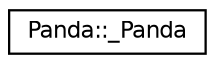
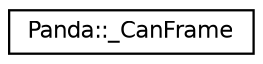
  digraph {
    rankdir=LR
-   n1 [color=black fillcolor=white fontname=Helvetica fontsize=10 height=0.2 label="Panda::_Panda" shape=record style=filled width=0.4]
+   n1 [color=black fillcolor=white fontname=Helvetica fontsize=10 height=0.2 label="Panda::_CanFrame" shape=record style=filled width=0.4]
  }
